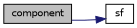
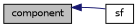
  digraph {
    rankdir=LR
    node [color=black fontname=Helvetica fontsize=10 shape=record]
    n1 [fillcolor=grey75 fontcolor=black height=0.2 label=component style=filled width=0.4]
    n2 [height=0.2 label=sf width=0.4]
-   n1 -> n2 [color=midnightblue fontname=Helvetica fontsize=10 labelfontname=Helvetica labelfontsize=10 style=solid]
+   n2 -> n1 [color=midnightblue fontname=Helvetica fontsize=10 labelfontname=Helvetica labelfontsize=10 style=solid]
  }
